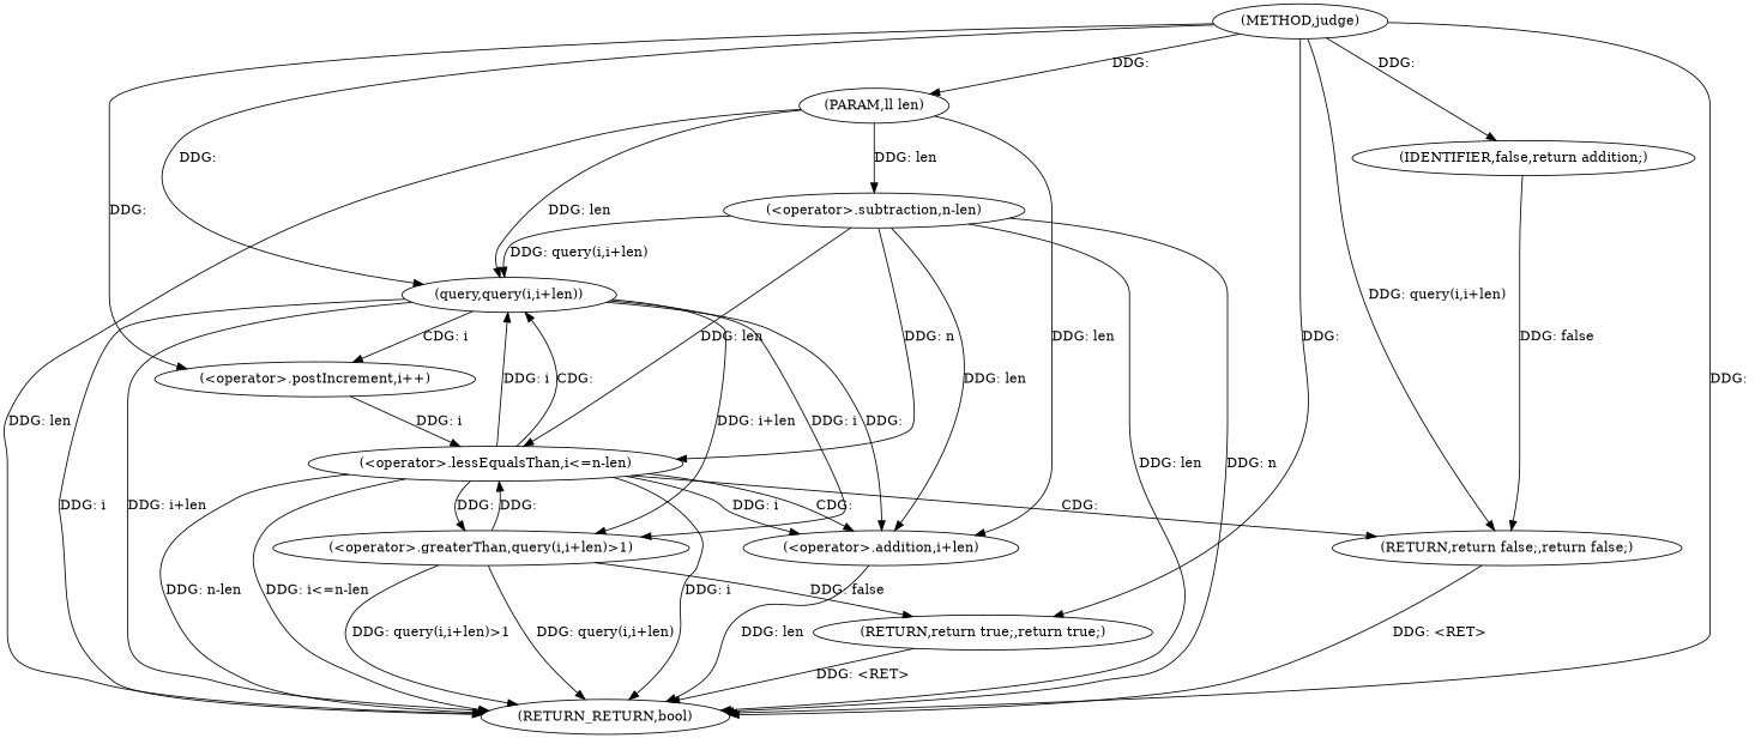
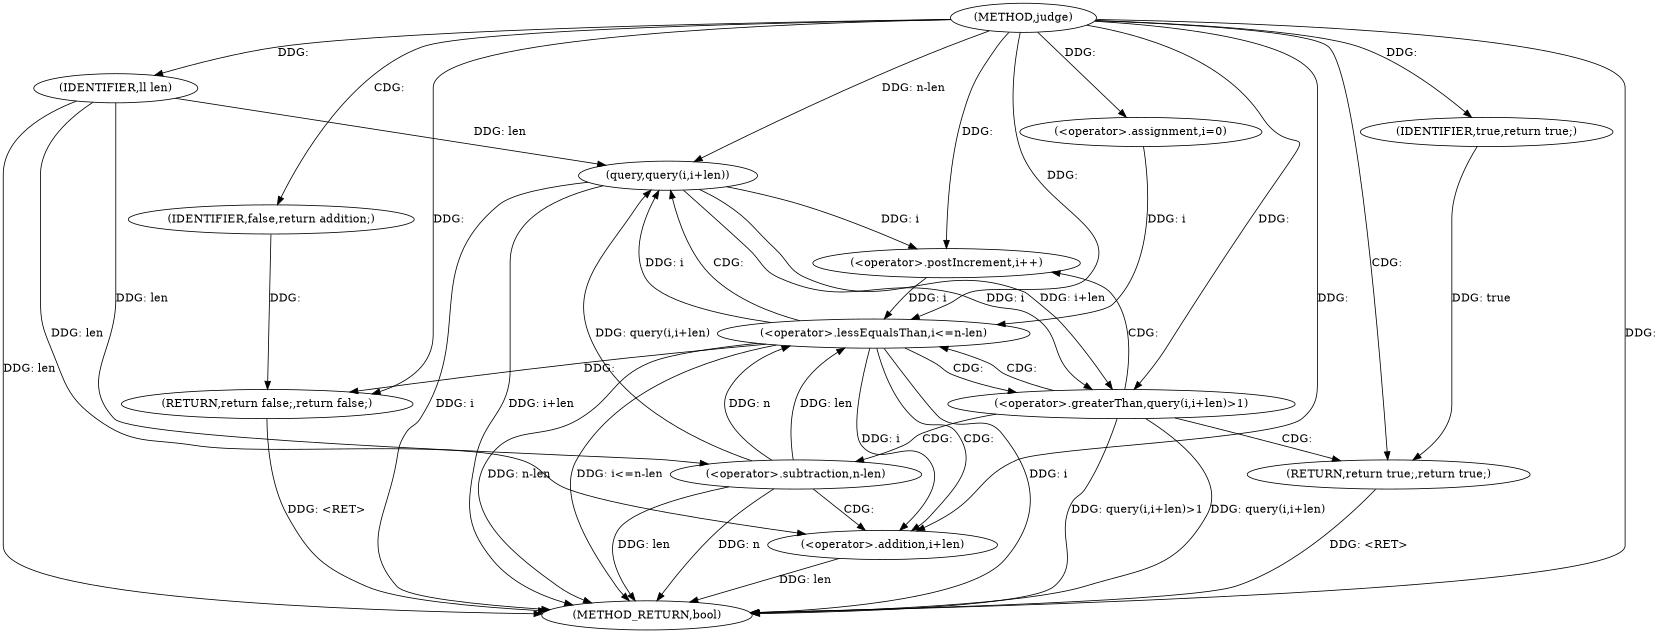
  digraph {
    n1 [label="(METHOD,judge)"]
-   n2 [label="(PARAM,ll len)"]
+   n2 [label="(IDENTIFIER,ll len)"]
    n3 [label="(RETURN,return false;,return false;)"]
+   n4 [label="(<operator>.assignment,i=0)"]
    n5 [label="(<operator>.lessEqualsThan,i<=n-len)"]
    n6 [label="(<operator>.postIncrement,i++)"]
    n7 [label="(IDENTIFIER,false,return addition;)"]
    n8 [label="(<operator>.greaterThan,query(i,i+len)>1)"]
    n9 [label="(RETURN,return true;,return true;)"]
+   n10 [label="(IDENTIFIER,true,return true;)"]
    n11 [label="(query,query(i,i+len))"]
    n12 [label="(<operator>.addition,i+len)"]
-   n13 [label="(RETURN_RETURN,bool)"]
+   n13 [label="(METHOD_RETURN,bool)"]
    n14 [label="(<operator>.subtraction,n-len)"]
    n1 -> n2 [label="DDG: "]
-   n1 -> n3 [label="DDG: query(i,i+len)"]
+   n1 -> n3 [label="DDG: "]
+   n1 -> n4 [label="DDG: "]
+   n1 -> n5 [label="DDG: "]
    n1 -> n6 [label="DDG: "]
-   n1 -> n7 [label="DDG: "]
-   n1 -> n9 [label="DDG: "]
-   n1 -> n11 [label="DDG: "]
-   n11 -> n12 [label="DDG: "]
+   n1 -> n7 [label="CDG: "]
+   n1 -> n8 [label="DDG: "]
+   n1 -> n9 [label="CDG: "]
+   n1 -> n10 [label="DDG: "]
+   n1 -> n11 [label="DDG: n-len"]
+   n1 -> n12 [label="DDG: "]
    n1 -> n13 [label="DDG: "]
    n2 -> n11 [label="DDG: len"]
    n2 -> n12 [label="DDG: len"]
    n2 -> n13 [label="DDG: len"]
    n2 -> n14 [label="DDG: len"]
    n3 -> n13 [label="DDG: <RET>"]
-   n5 -> n3 [label="CDG: "]
-   n5 -> n8 [label="DDG: "]
+   n4 -> n5 [label="DDG: i"]
+   n5 -> n3 [label="DDG: "]
+   n5 -> n8 [label="CDG: "]
    n5 -> n11 [label="DDG: i"]
    n5 -> n11 [label="CDG: "]
    n5 -> n12 [label="DDG: i"]
    n5 -> n12 [label="CDG: "]
    n5 -> n13 [label="DDG: i"]
    n5 -> n13 [label="DDG: n-len"]
    n5 -> n13 [label="DDG: i<=n-len"]
    n6 -> n5 [label="DDG: i"]
-   n7 -> n3 [label="DDG: false"]
-   n8 -> n5 [label="DDG: "]
-   n8 -> n9 [label="DDG: false"]
+   n7 -> n3 [label="DDG: "]
+   n8 -> n5 [label="CDG: "]
+   n8 -> n6 [label="CDG: "]
+   n8 -> n9 [label="CDG: "]
    n8 -> n13 [label="DDG: query(i,i+len)"]
    n8 -> n13 [label="DDG: query(i,i+len)>1"]
+   n8 -> n14 [label="CDG: "]
    n9 -> n13 [label="DDG: <RET>"]
-   n11 -> n6 [label="CDG: i"]
+   n10 -> n9 [label="DDG: true"]
+   n11 -> n6 [label="DDG: i"]
    n11 -> n8 [label="DDG: i"]
    n11 -> n8 [label="DDG: i+len"]
    n11 -> n13 [label="DDG: i"]
    n11 -> n13 [label="DDG: i+len"]
    n12 -> n13 [label="DDG: len"]
    n14 -> n5 [label="DDG: n"]
    n14 -> n5 [label="DDG: len"]
    n14 -> n11 [label="DDG: query(i,i+len)"]
-   n14 -> n12 [label="DDG: len"]
+   n14 -> n12 [label="CDG: "]
    n14 -> n13 [label="DDG: len"]
    n14 -> n13 [label="DDG: n"]
  }
